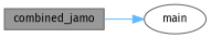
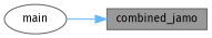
  digraph {
    rankdir=RL
    fontname="Fira Sans"
    node [fontname="Fira Sans" fontsize=10 style=filled]
    n1 [color=gray40 fillcolor=grey60 fontcolor=black height=0.2 label=combined_jamo shape=box width=0.4]
    n2 [color=grey40 fillcolor=white height=0.2 label=main shape=ellipse width=0.4]
-   n2 -> n1 [color=steelblue1 dir=back fontname="Fira Sans" fontsize=10 labelfontname=Helvetica labelfontsize=10 style=solid]
+   n1 -> n2 [color=steelblue1 dir=back fontname="Fira Sans" fontsize=10 labelfontname=Helvetica labelfontsize=10 style=solid]
  }
